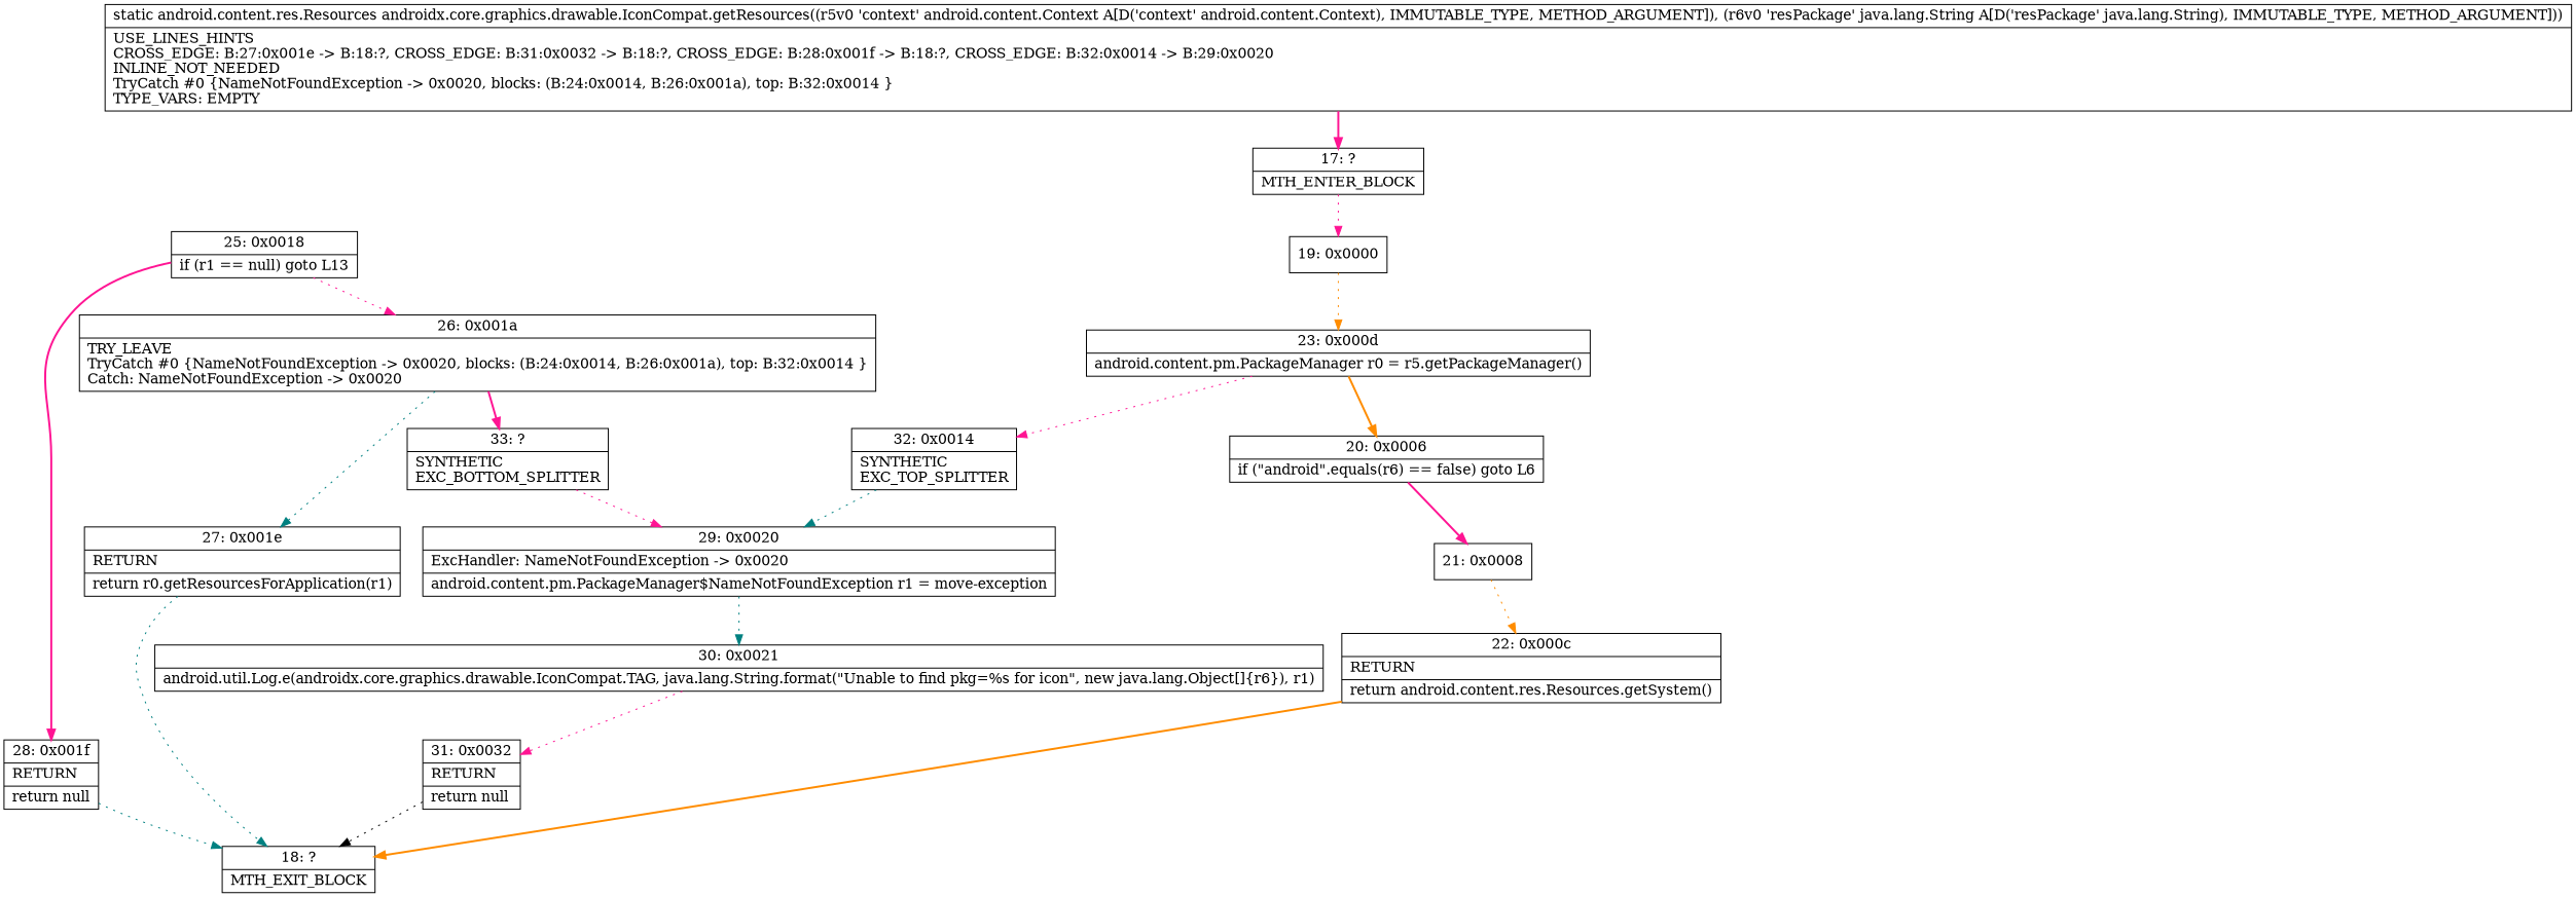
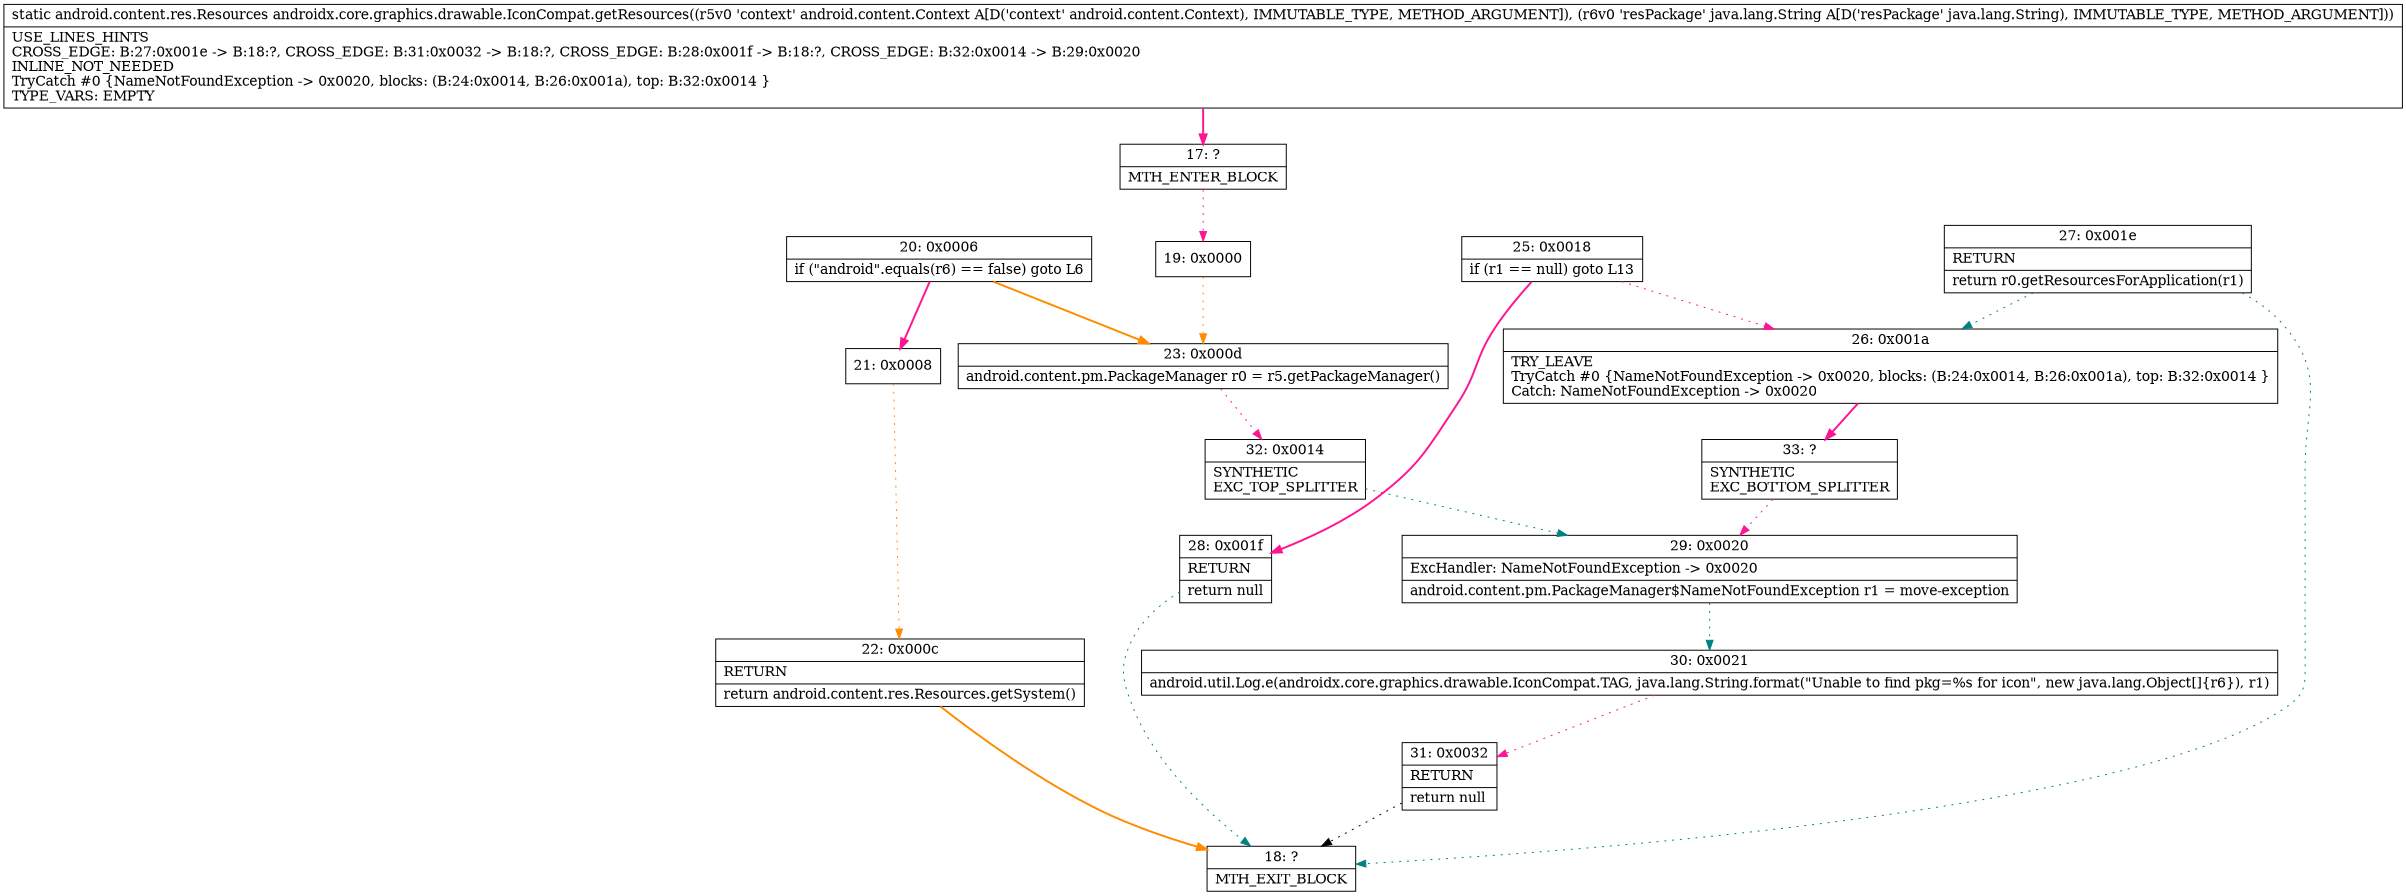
  digraph {
    node [shape=record]
    edge [color=deeppink style=dotted]
    n1 [label="{17\:\ ?|MTH_ENTER_BLOCK\l}"]
    n2 [label="{19\:\ 0x0000}"]
    n3 [label="{23\:\ 0x000d|android.content.pm.PackageManager r0 = r5.getPackageManager()\l}"]
    n4 [label="{20\:\ 0x0006|if (\"android\".equals(r6) == false) goto L6\l}"]
    n5 [label="{21\:\ 0x0008}"]
    n6 [label="{22\:\ 0x000c|RETURN\l|return android.content.res.Resources.getSystem()\l}"]
    n7 [label="{32\:\ 0x0014|SYNTHETIC\lEXC_TOP_SPLITTER\l}"]
    n8 [label="{18\:\ ?|MTH_EXIT_BLOCK\l}"]
    n9 [label="{29\:\ 0x0020|ExcHandler: NameNotFoundException \-\> 0x0020\l|android.content.pm.PackageManager$NameNotFoundException r1 = move\-exception\l}"]
    n10 [label="{30\:\ 0x0021|android.util.Log.e(androidx.core.graphics.drawable.IconCompat.TAG, java.lang.String.format(\"Unable to find pkg=%s for icon\", new java.lang.Object[]\{r6\}), r1)\l}"]
    n11 [label="{25\:\ 0x0018|if (r1 == null) goto L13\l}"]
    n12 [label="{26\:\ 0x001a|TRY_LEAVE\lTryCatch #0 \{NameNotFoundException \-\> 0x0020, blocks: (B:24:0x0014, B:26:0x001a), top: B:32:0x0014 \}\lCatch: NameNotFoundException \-\> 0x0020\l}"]
    n13 [label="{28\:\ 0x001f|RETURN\l|return null\l}"]
    n14 [label="{27\:\ 0x001e|RETURN\l|return r0.getResourcesForApplication(r1)\l}"]
    n15 [label="{33\:\ ?|SYNTHETIC\lEXC_BOTTOM_SPLITTER\l}"]
    n16 [label="{31\:\ 0x0032|RETURN\l|return null\l}"]
    n17 [label="{static android.content.res.Resources androidx.core.graphics.drawable.IconCompat.getResources((r5v0 'context' android.content.Context A[D('context' android.content.Context), IMMUTABLE_TYPE, METHOD_ARGUMENT]), (r6v0 'resPackage' java.lang.String A[D('resPackage' java.lang.String), IMMUTABLE_TYPE, METHOD_ARGUMENT]))  | USE_LINES_HINTS\lCROSS_EDGE: B:27:0x001e \-\> B:18:?, CROSS_EDGE: B:31:0x0032 \-\> B:18:?, CROSS_EDGE: B:28:0x001f \-\> B:18:?, CROSS_EDGE: B:32:0x0014 \-\> B:29:0x0020\lINLINE_NOT_NEEDED\lTryCatch #0 \{NameNotFoundException \-\> 0x0020, blocks: (B:24:0x0014, B:26:0x001a), top: B:32:0x0014 \}\lTYPE_VARS: EMPTY\l}"]
    n1 -> n2
    n2 -> n3 [color=darkorange]
    n3 -> n7
-   n3 -> n4 [color=darkorange style=bold]
+   n4 -> n3 [color=darkorange style=bold]
    n4 -> n5 [style=bold]
    n5 -> n6 [color=darkorange]
    n6 -> n8 [color=darkorange style=bold]
    n7 -> n9 [color=teal]
    n9 -> n10 [color=teal]
    n10 -> n16
    n11 -> n12
    n11 -> n13 [style=bold]
-   n12 -> n14 [color=teal]
+   n14 -> n12 [color=teal]
    n12 -> n15 [style=bold]
    n13 -> n8 [color=teal]
    n14 -> n8 [color=teal]
    n15 -> n9
    n16 -> n8 [color=black]
    n17 -> n1 [style=bold]
  }
